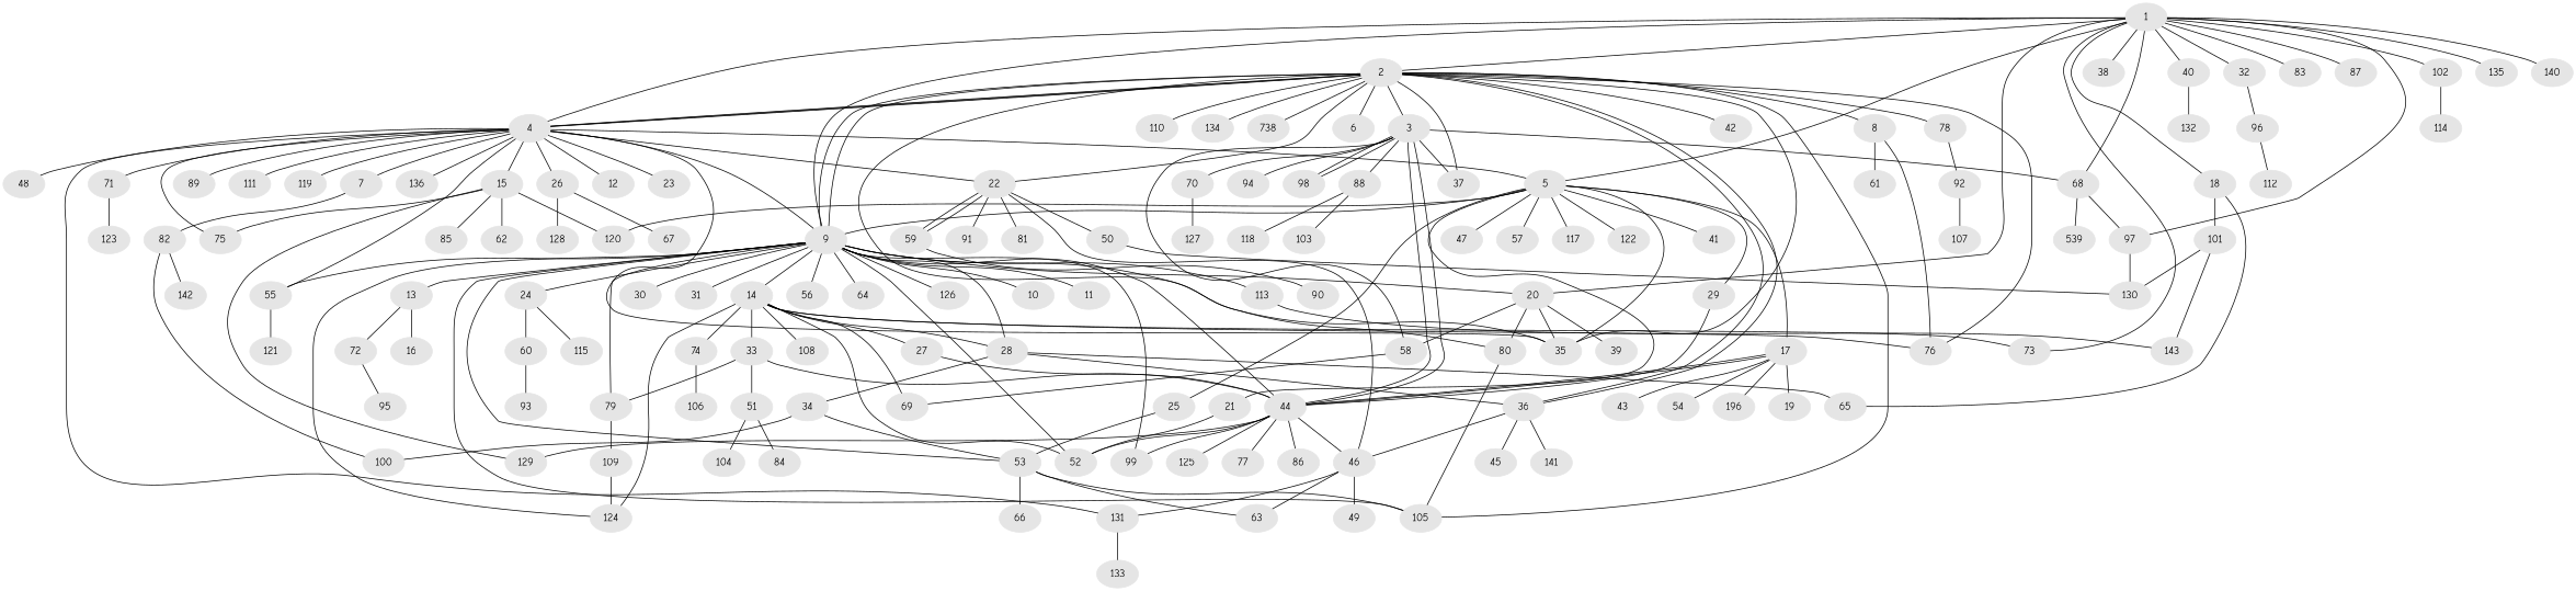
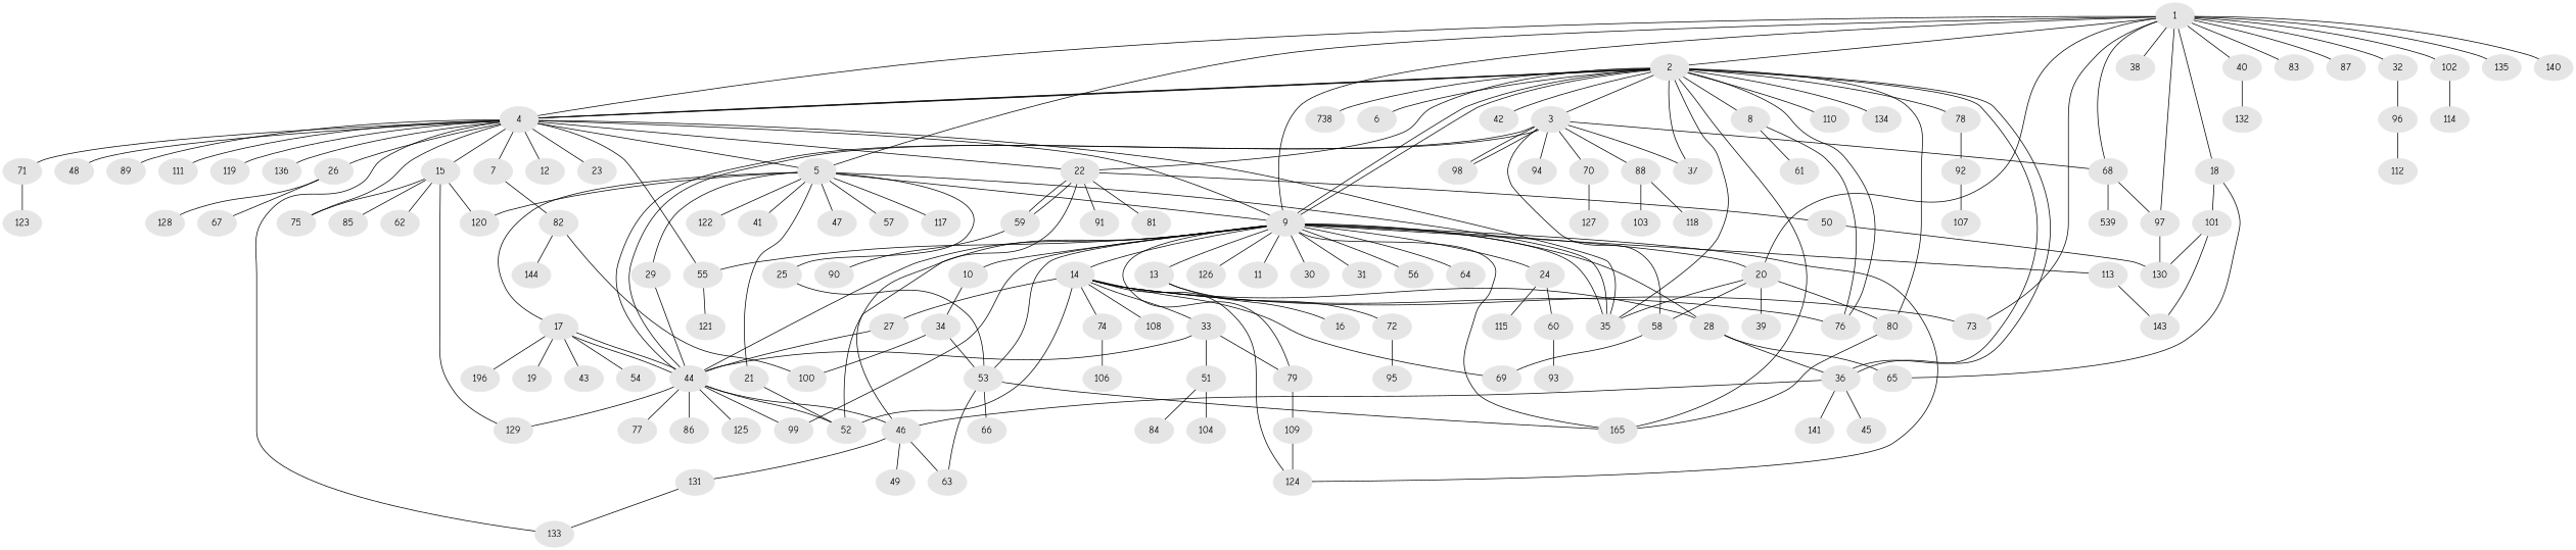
  graph {
    fontname="Comic Neue"
    node [color=gray90 fontname="Comic Neue" style=filled]
    edge [fontname="Comic Neue"]
    1
    2
    4
    5
    9
    18
    20
    32
    38
    40
    68
    73
    83
    87
    97
    102
    135
    140
    3
    6
    8
    22
    35
    36
    37
    42
    76
    78
    80
-   105
+   105 [label=165]
    110
    134
    n33 [label=738]
    7
    12
    15
    23
    26
    48
    55
    71
    75
    89
    111
    119
    131
    136
    17
    21
    25
    29
    41
    47
    57
    117
    120
    122
    44
    10
    11
    13
    14
    24
    28
    30
    31
    52
    53
    56
    64
    79
    99
    113
    124
    126
    65
    101
    58
    39
    96
    132
    n82 [label=539]
    130
    114
    70
    88
    94
    98
    61
    46
    50
    59
    81
    91
    45
    141
    92
    129
    77
    86
    125
    69
    127
    103
    118
    82
    62
    85
    67
    128
    121
    123
    133
    19
    43
    54
    n117 [label=196]
    100
-   142
+   142 [label=144]
    16
    72
    27
    33
    74
    108
    60
    115
    34
    63
    66
    109
    143
    95
    51
    106
    49
    90
    93
    112
    84
    104
    107
    1 -- 2
    1 -- 4
    1 -- 5
    1 -- 9
    1 -- 18
    1 -- 20
    1 -- 32
    1 -- 38
    1 -- 40
    1 -- 68
    1 -- 73
    1 -- 83
    1 -- 87
    1 -- 97
    1 -- 102
    1 -- 135
    1 -- 140
    2 -- 4
    2 -- 4
    2 -- 4
    2 -- 9
    2 -- 9
    2 -- 3
    2 -- 6
    2 -- 8
    2 -- 22
    2 -- 35
    2 -- 36
    2 -- 36
    2 -- 37
    2 -- 42
    2 -- 76
    2 -- 78
    2 -- 80
    2 -- 105
    2 -- 110
    2 -- 134
    2 -- n33
    4 -- 5
    4 -- 9
    4 -- 22
    4 -- 35
    4 -- 7
    4 -- 12
    4 -- 15
    4 -- 23
    4 -- 26
    4 -- 48
    4 -- 55
    4 -- 71
    4 -- 75
    4 -- 89
    4 -- 111
    4 -- 119
-   4 -- 131
+   4 -- 133
    4 -- 136
    5 -- 9
    5 -- 35
    5 -- 17
    5 -- 21
    5 -- 25
    5 -- 29
    5 -- 41
    5 -- 47
    5 -- 57
    5 -- 117
    5 -- 120
    5 -- 122
    9 -- 20
    9 -- 35
    9 -- 105
    9 -- 55
    9 -- 44
    9 -- 10
    9 -- 11
    9 -- 13
    9 -- 14
    9 -- 24
    9 -- 28
    9 -- 30
    9 -- 31
    9 -- 52
    9 -- 53
    9 -- 56
    9 -- 64
    9 -- 79
    9 -- 99
    9 -- 113
    9 -- 124
    9 -- 126
    18 -- 65
    18 -- 101
    20 -- 35
    20 -- 80
    20 -- 58
    20 -- 39
    32 -- 96
    40 -- 132
    68 -- 97
    68 -- n82
    97 -- 130
    102 -- 114
    3 -- 68
    3 -- 37
    3 -- 44
    3 -- 44
    3 -- 58
    3 -- 70
    3 -- 88
    3 -- 94
    3 -- 98
    3 -- 98
    8 -- 76
    8 -- 61
    22 -- 46
    22 -- 50
    22 -- 59
    22 -- 59
    22 -- 81
    22 -- 91
    36 -- 46
    36 -- 45
    36 -- 141
    78 -- 92
    80 -- 105
    7 -- 82
    15 -- 75
    15 -- 120
    15 -- 129
    15 -- 62
    15 -- 85
    26 -- 67
    26 -- 128
    55 -- 121
    71 -- 123
    131 -- 133
    17 -- 44
    17 -- 44
    17 -- 19
    17 -- 43
    17 -- 54
    17 -- n117
    21 -- 52
    25 -- 53
    29 -- 44
    44 -- 52
    44 -- 99
    44 -- 46
    44 -- 129
    44 -- 77
    44 -- 86
    44 -- 125
    13 -- 16
    13 -- 72
    14 -- 73
    14 -- 76
    14 -- 28
    14 -- 52
    14 -- 124
    14 -- 69
    14 -- 27
    14 -- 33
    14 -- 74
    14 -- 108
    24 -- 60
    24 -- 115
    28 -- 36
    28 -- 65
-   28 -- 34
+   10 -- 34
    53 -- 105
    53 -- 63
    53 -- 66
    79 -- 109
    113 -- 143
    101 -- 130
    101 -- 143
    58 -- 69
    96 -- 112
    70 -- 127
    88 -- 103
    88 -- 118
    46 -- 131
    46 -- 63
    46 -- 49
    50 -- 130
    59 -- 90
    92 -- 107
    82 -- 100
    82 -- 142
    72 -- 95
    27 -- 44
    33 -- 44
    33 -- 79
    33 -- 51
    74 -- 106
    60 -- 93
    34 -- 53
    34 -- 100
    109 -- 124
    51 -- 84
    51 -- 104
  }
